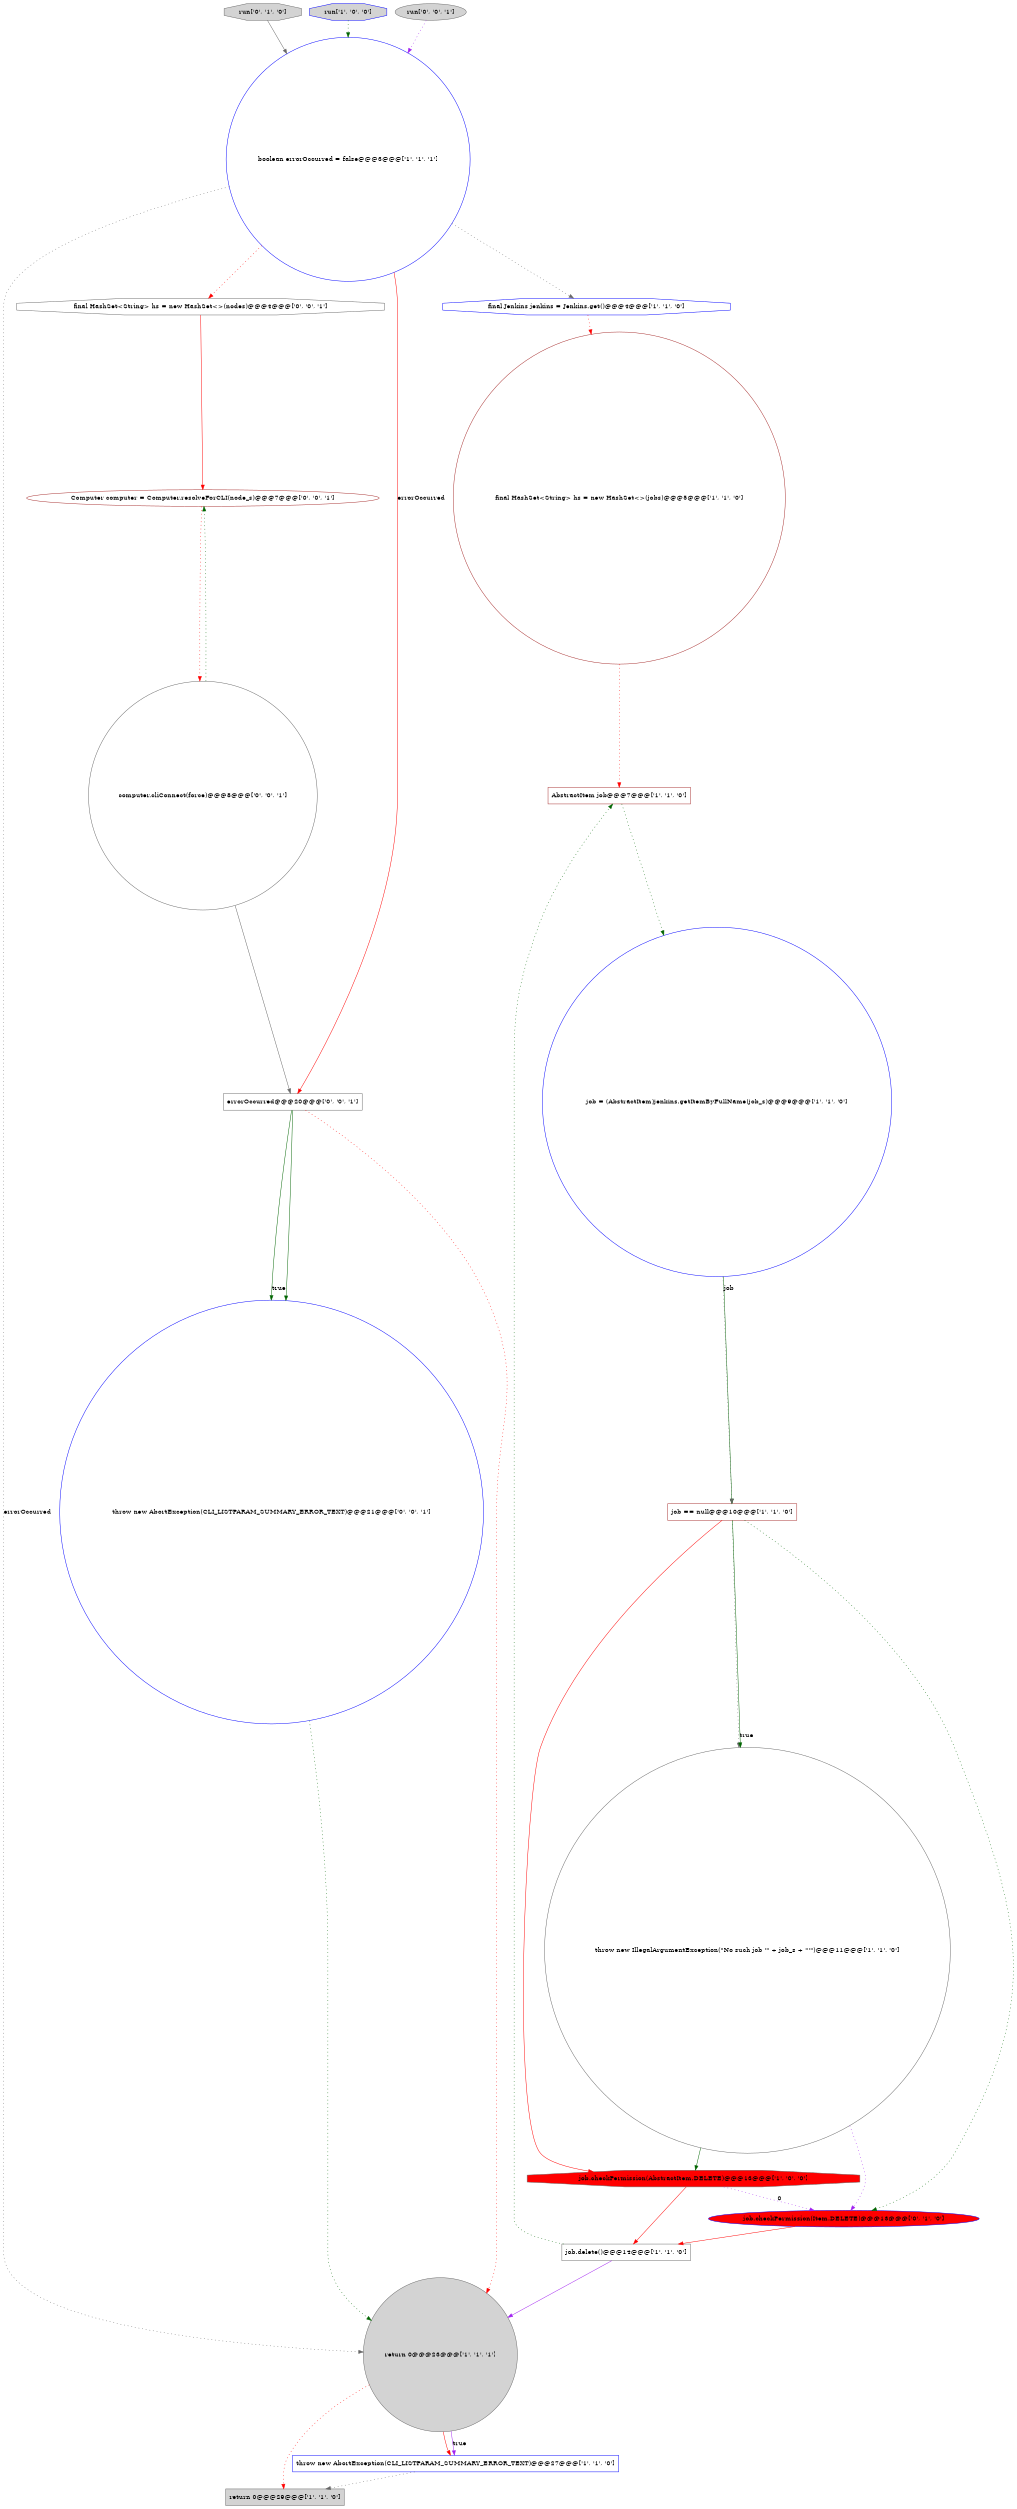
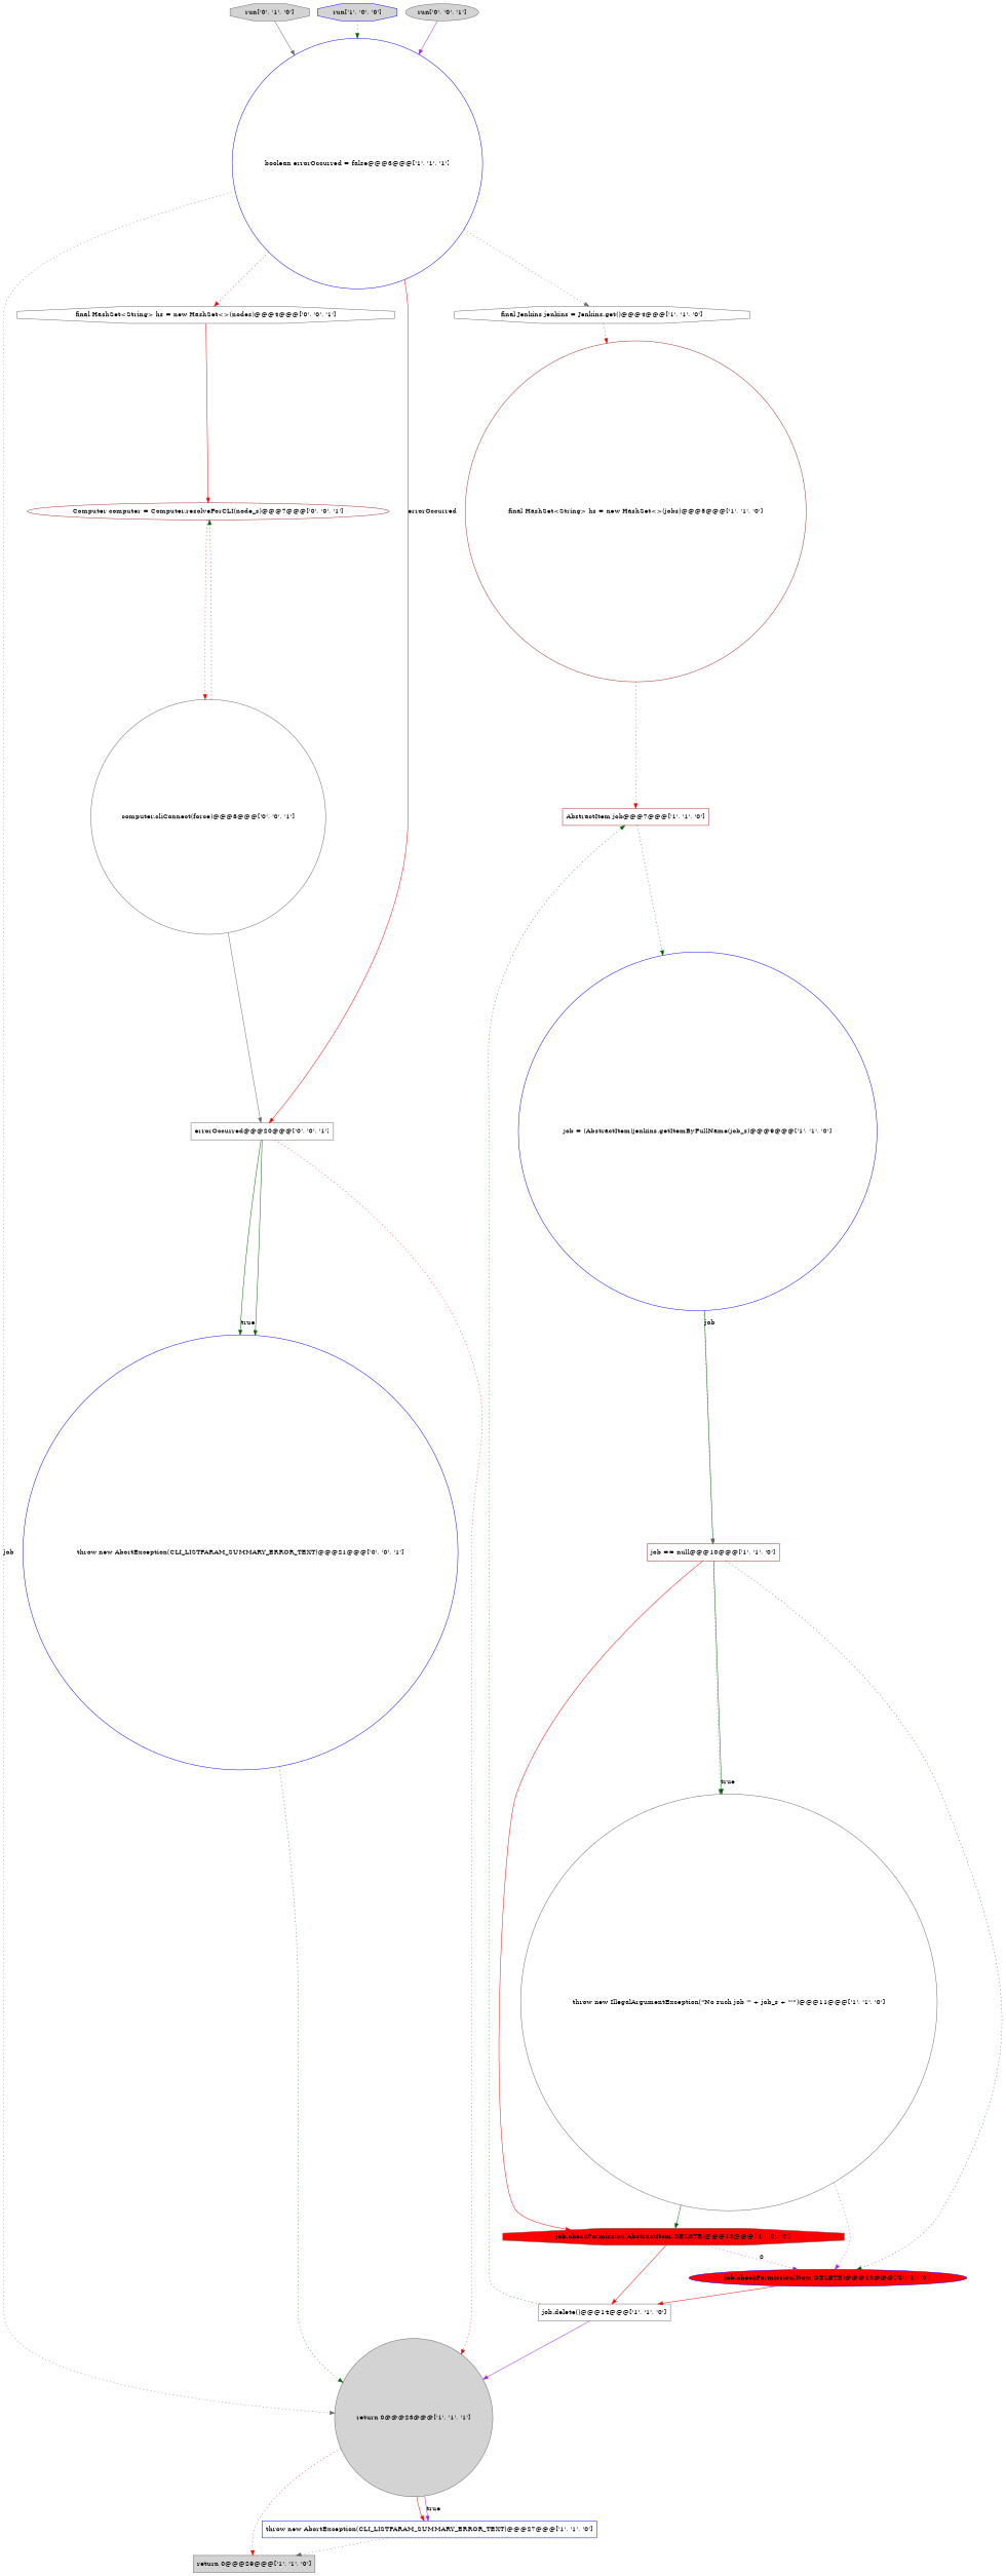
  digraph {
    node [color=gray40 fillcolor=white shape=circle style=filled]
    edge [color=red style=dotted]
    n1 [label="final HashSet<String> hs = new HashSet<>(nodes)@@@4@@@['0', '0', '1']" shape=octagon]
    n2 [color=brown label="Computer computer = Computer.resolveForCLI(node_s)@@@7@@@['0', '0', '1']" shape=ellipse]
    n3 [label="computer.cliConnect(force)@@@8@@@['0', '0', '1']"]
    n4 [color=blue label="boolean errorOccurred = false@@@3@@@['1', '1', '1']"]
    n5 [fillcolor=lightgray label="return 0@@@23@@@['1', '1', '1']"]
    n6 [label="errorOccurred@@@20@@@['0', '0', '1']" shape=box]
-   n7 [color=blue label="final Jenkins jenkins = Jenkins.get()@@@4@@@['1', '1', '0']" shape=octagon]
+   n7 [label="final Jenkins jenkins = Jenkins.get()@@@4@@@['1', '1', '0']" shape=octagon]
    n8 [fillcolor=lightgray label="return 0@@@29@@@['1', '1', '0']" shape=box]
    n9 [color=blue label="throw new AbortException(CLI_LISTPARAM_SUMMARY_ERROR_TEXT)@@@27@@@['1', '1', '0']" shape=box]
    n10 [color=blue label="throw new AbortException(CLI_LISTPARAM_SUMMARY_ERROR_TEXT)@@@21@@@['0', '0', '1']"]
    n11 [color=brown label="final HashSet<String> hs = new HashSet<>(jobs)@@@5@@@['1', '1', '0']"]
    n12 [fillcolor=lightgray label="run['0', '1', '0']" shape=octagon]
    n13 [color=brown label="AbstractItem job@@@7@@@['1', '1', '0']" shape=box]
    n14 [color=blue label="job = (AbstractItem)jenkins.getItemByFullName(job_s)@@@9@@@['1', '1', '0']"]
    n15 [color=brown label="job == null@@@10@@@['1', '1', '0']" shape=box]
    n16 [fillcolor=red label="job.checkPermission(AbstractItem.DELETE)@@@13@@@['1', '0', '0']" shape=octagon]
    n17 [label="job.delete()@@@14@@@['1', '1', '0']" shape=box]
    n18 [color=blue fillcolor=red label="job.checkPermission(Item.DELETE)@@@13@@@['0', '1', '0']" shape=ellipse]
    n19 [color=blue fillcolor=lightgray label="run['1', '0', '0']" shape=octagon]
    n20 [label="throw new IllegalArgumentException(\"No such job '\" + job_s + \"'\")@@@11@@@['1', '1', '0']"]
    n21 [fillcolor=lightgray label="run['0', '0', '1']" shape=ellipse]
    n1 -> n2 [style=solid]
    n2 -> n3
    n3 -> n2 [color=darkgreen]
    n3 -> n6 [color=gray40 style=solid]
    n4 -> n1
-   n4 -> n5 [color=gray40 label=errorOccurred]
+   n4 -> n5 [color=gray40 label=job]
    n4 -> n6 [label=errorOccurred style=solid]
    n4 -> n7 [color=gray40]
    n5 -> n8
    n5 -> n9 [style=solid]
    n5 -> n9 [color=purple label=true style=solid]
    n6 -> n5
    n6 -> n10 [color=darkgreen label=true style=solid]
    n6 -> n10 [color=darkgreen style=solid]
    n7 -> n11
    n9 -> n8 [color=gray40]
    n10 -> n5 [color=darkgreen]
    n11 -> n13
    n12 -> n4 [color=gray40 style=solid]
    n13 -> n14 [color=darkgreen]
    n14 -> n15 [color=darkgreen label=job style=solid]
    n14 -> n15 [color=gray40]
    n15 -> n16 [style=solid]
    n15 -> n18 [color=darkgreen]
    n15 -> n20 [color=gray40]
    n15 -> n20 [color=darkgreen label=true style=solid]
    n16 -> n17 [style=solid]
    n16 -> n18 [color=purple label=0]
    n17 -> n5 [color=purple style=solid]
    n17 -> n13 [color=darkgreen]
    n18 -> n17 [style=solid]
    n19 -> n4 [color=darkgreen]
    n20 -> n16 [color=darkgreen style=solid]
    n20 -> n18 [color=purple]
-   n21 -> n4 [color=purple]
+   n21 -> n4 [color=purple style=solid]
  }
